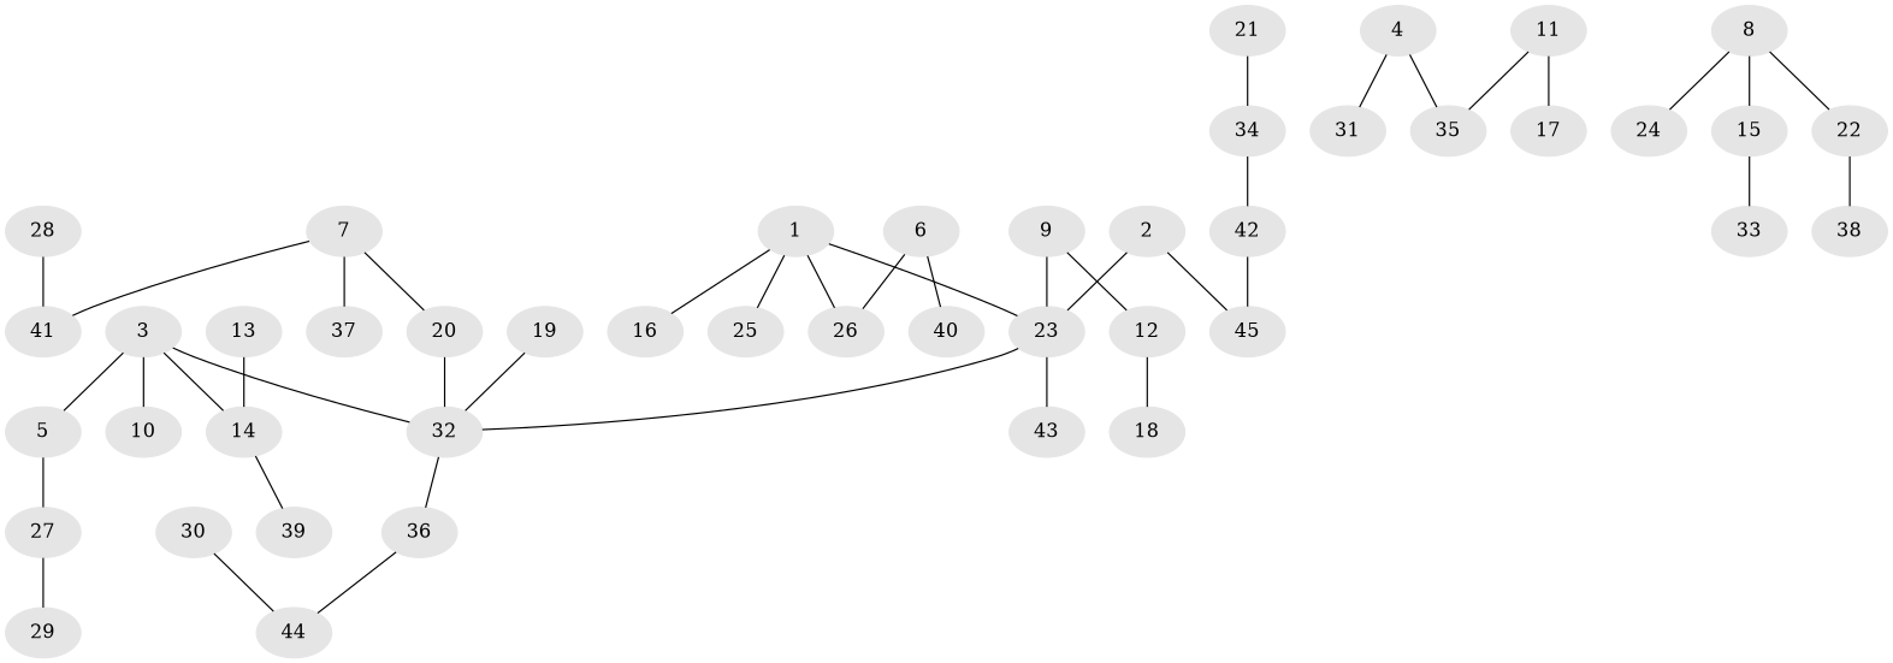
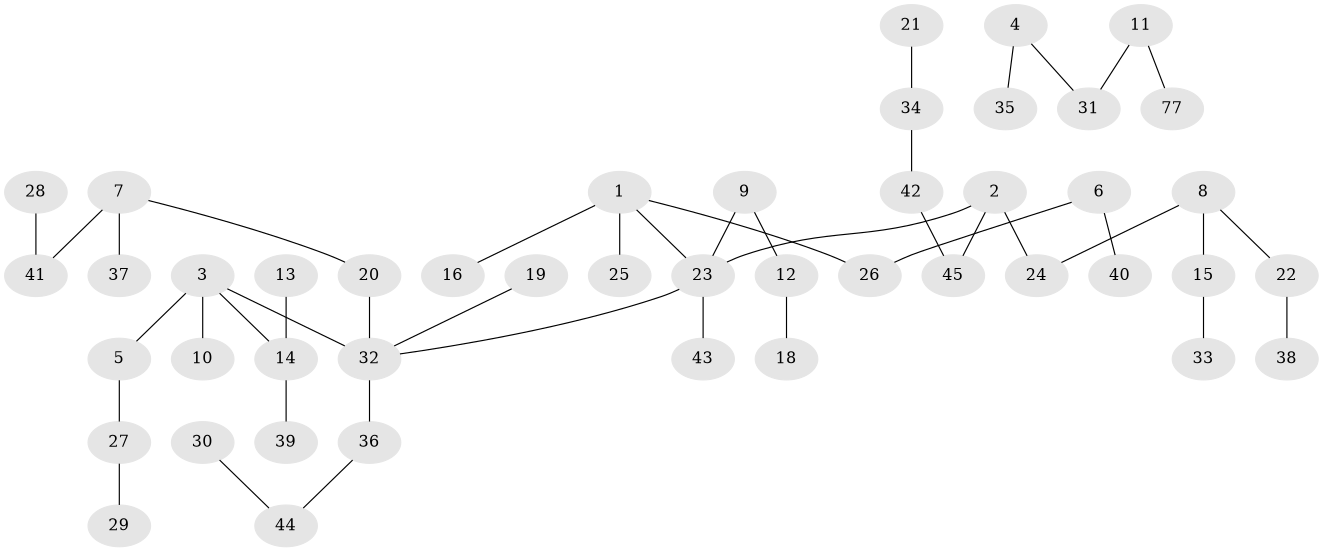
  graph {
    node [color=gray90 style=filled]
    edge [weight=1.0]
    1
    16
    23
    25
    26
    4
    31
    35
    32
    43
    2
    24
    45
    3
    5
    10
    14
    27
    39
    36
    29
    6
    40
    7
    20
    37
    41
    8
    15
    22
    33
    38
    9
    12
    18
    11
-   17
+   17 [label=77]
    13
    19
    21
    34
    42
    28
    30
    44
    1 -- 16
    1 -- 23
    1 -- 25
    1 -- 26
    23 -- 32
    23 -- 43
    4 -- 31
    4 -- 35
    32 -- 36
    2 -- 23
+   2 -- 24
    2 -- 45
    3 -- 32
    3 -- 5
    3 -- 10
    3 -- 14
    5 -- 27
    14 -- 39
    27 -- 29
    36 -- 44
    6 -- 26
    6 -- 40
    7 -- 20
    7 -- 37
    7 -- 41
    20 -- 32
    8 -- 24
    8 -- 15
    8 -- 22
    15 -- 33
    22 -- 38
    9 -- 23
    9 -- 12
    12 -- 18
-   11 -- 35
+   11 -- 31
    11 -- 17
    13 -- 14
    19 -- 32
    21 -- 34
    34 -- 42
    42 -- 45
    28 -- 41
    30 -- 44
  }
